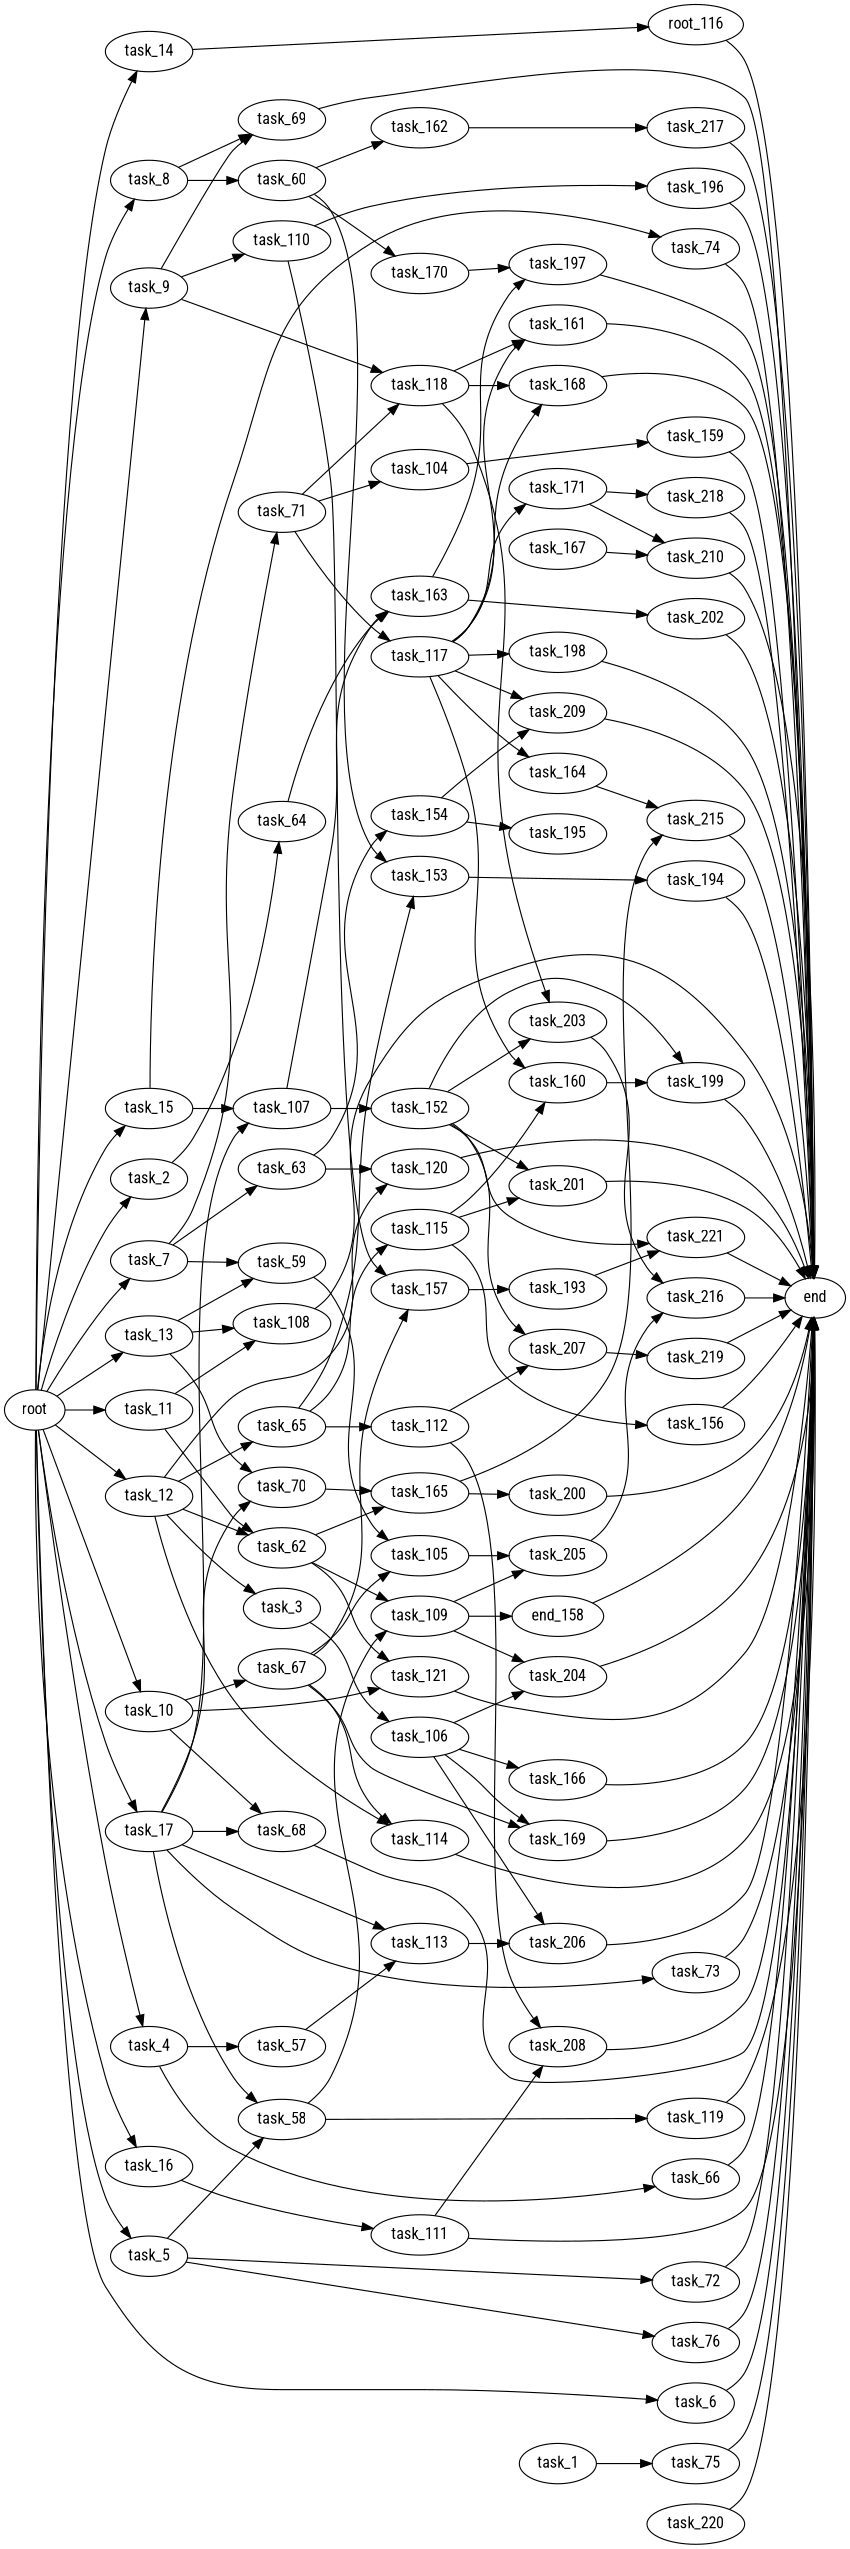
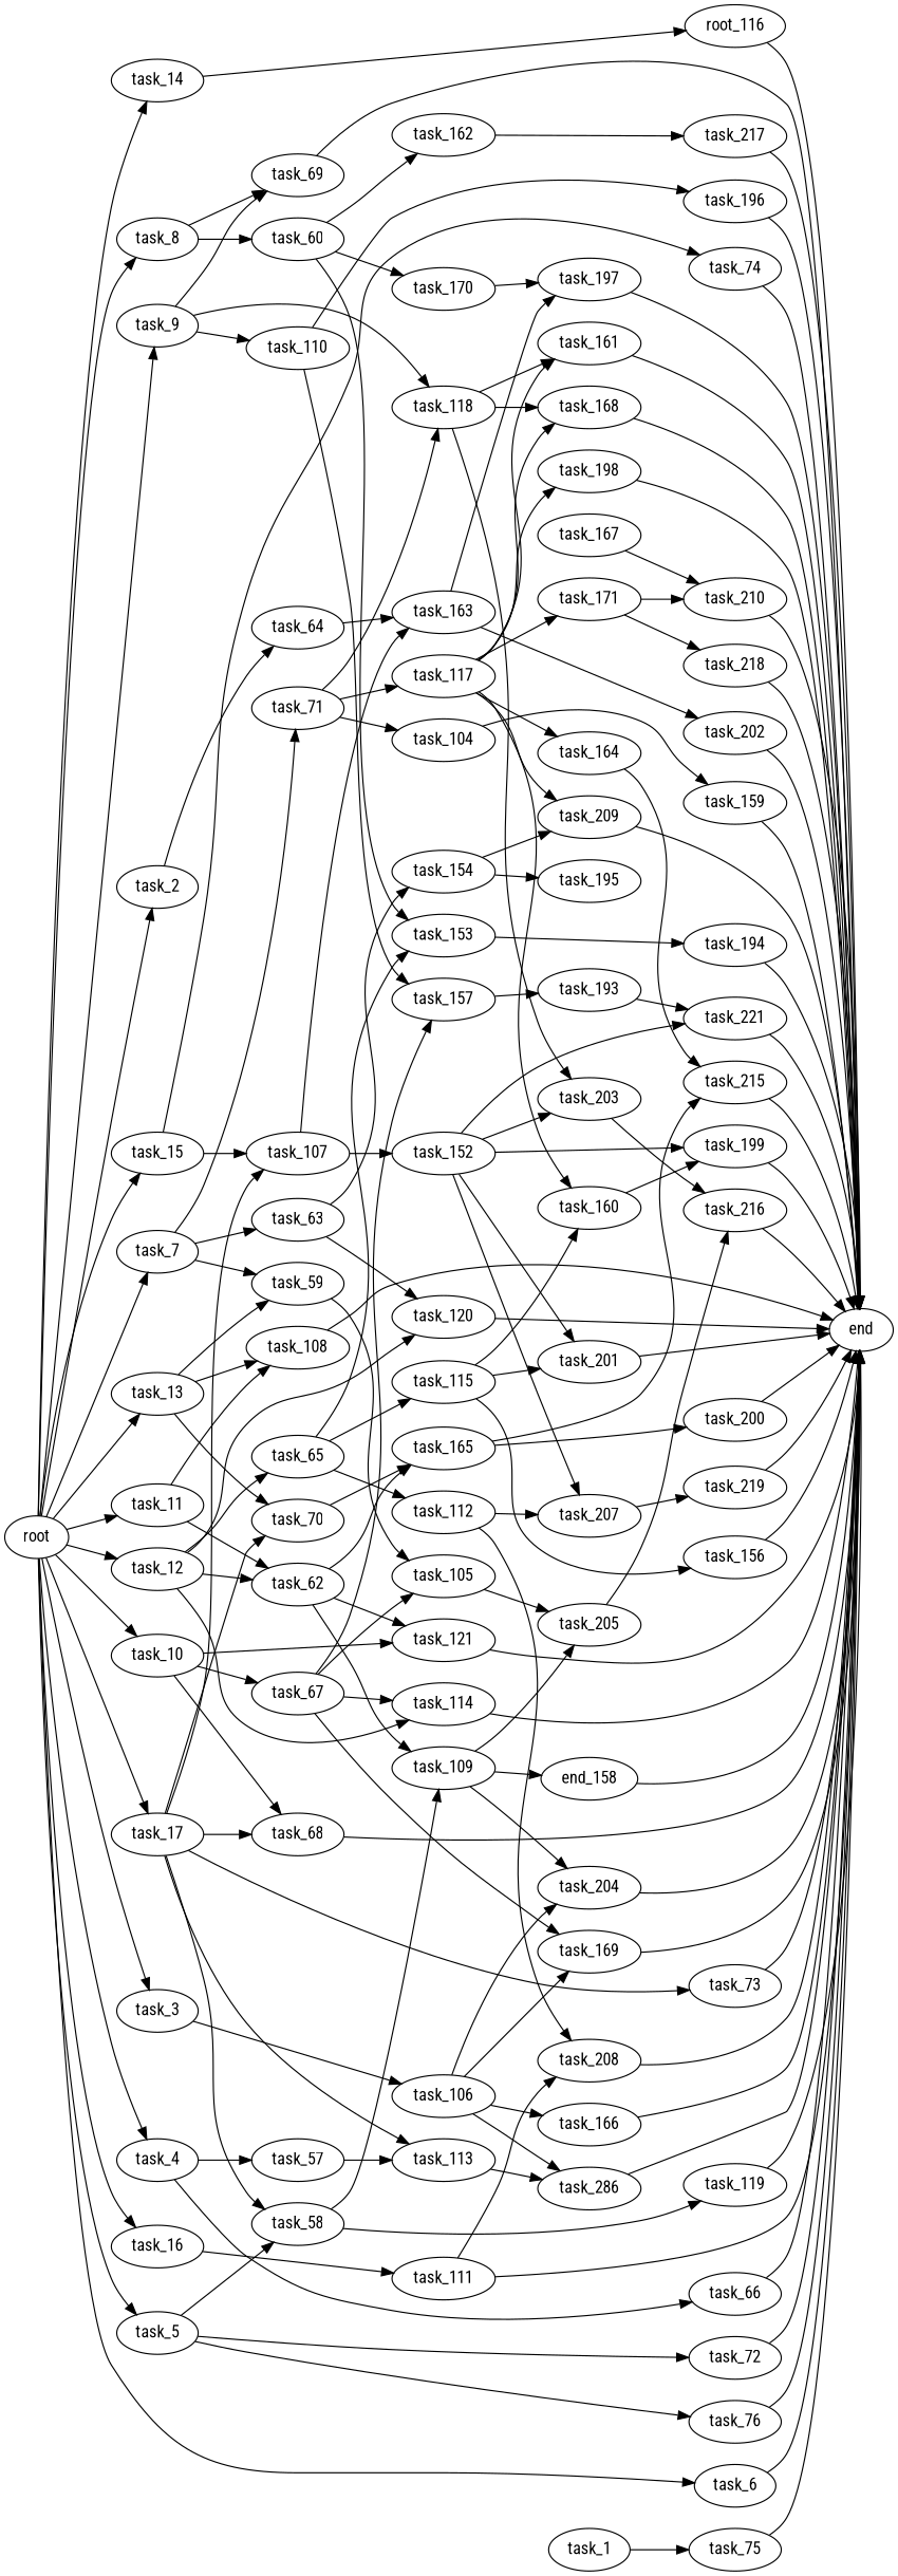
  digraph {
    fontname="Roboto Condensed"
    rankdir=LR
    node [fontname="Roboto Condensed"]
    edge [fontname="Roboto Condensed"]
    task_104
    task_159
    end
    task_171
    task_218
    task_210
    task_64
    task_163
    task_197
    task_202
    task_17
    task_113
    task_73
    task_107
    task_58
    task_70
    task_68
-   task_206
+   task_206 [label=task_286]
    task_152
    task_109
    task_119
    task_165
    task_219
    task_217
    task_112
    task_207
    task_208
    task_69
    task_11
    task_62
    task_108
    task_121
    task_209
    task_199
    task_59
    task_105
    task_205
    task_7
    task_63
    task_71
    task_120
    task_154
    task_118
    task_117
    n45 [label=end_158]
    task_204
    task_216
    task_67
    task_157
    task_169
    task_114
    task_193
    task_221
    task_115
    task_201
    task_160
    task_156
    task_75
    task_203
    task_195
    task_167
    task_162
    task_72
    task_196
    task_161
    task_168
    task_198
    task_170
    task_57
    n70 [label=root_116]
    task_14
    task_215
    task_200
    task_153
    task_194
    task_9
    task_110
    task_8
    task_60
    task_15
    task_74
    root
    task_4
    task_13
    task_5
    task_6
    task_16
    task_3
    task_10
    task_2
    task_12
    task_66
    task_76
    task_111
    task_106
    task_1
    task_65
-   task_220
    task_164
    task_166
    task_104 -> task_159
    task_159 -> end
    task_171 -> task_218
    task_171 -> task_210
    task_218 -> end
    task_210 -> end
    task_64 -> task_163
    task_163 -> task_197
    task_163 -> task_202
    task_197 -> end
    task_202 -> end
    task_17 -> task_113
    task_17 -> task_73
    task_17 -> task_107
    task_17 -> task_58
    task_17 -> task_70
    task_17 -> task_68
    task_113 -> task_206
    task_73 -> end
    task_107 -> task_163
    task_107 -> task_152
    task_58 -> task_109
    task_58 -> task_119
    task_70 -> task_165
    task_68 -> end
    task_206 -> end
    task_152 -> task_207
    task_152 -> task_199
    task_152 -> task_221
    task_152 -> task_201
    task_152 -> task_203
    task_109 -> task_205
    task_109 -> n45
    task_109 -> task_204
    task_119 -> end
    task_165 -> task_215
    task_165 -> task_200
    task_219 -> end
    task_217 -> end
    task_112 -> task_207
    task_112 -> task_208
    task_207 -> task_219
    task_208 -> end
    task_69 -> end
    task_11 -> task_62
    task_11 -> task_108
    task_62 -> task_109
    task_62 -> task_165
    task_62 -> task_121
    task_108 -> end
    task_121 -> end
    task_209 -> end
    task_199 -> end
    task_59 -> task_105
    task_105 -> task_205
    task_205 -> task_216
    task_7 -> task_59
    task_7 -> task_63
    task_7 -> task_71
    task_63 -> task_120
    task_63 -> task_154
    task_71 -> task_104
    task_71 -> task_118
    task_71 -> task_117
    task_120 -> end
    task_154 -> task_209
    task_154 -> task_195
    task_118 -> task_203
    task_118 -> task_161
    task_118 -> task_168
    task_117 -> task_171
    task_117 -> task_209
    task_117 -> task_160
    task_117 -> task_161
    task_117 -> task_168
    task_117 -> task_198
    task_117 -> task_164
    n45 -> end
    task_204 -> end
    task_216 -> end
    task_67 -> task_105
    task_67 -> task_157
    task_67 -> task_169
    task_67 -> task_114
    task_157 -> task_193
    task_169 -> end
    task_114 -> end
    task_193 -> task_221
    task_221 -> end
    task_115 -> task_201
    task_115 -> task_160
    task_115 -> task_156
    task_201 -> end
    task_160 -> task_199
    task_156 -> end
    task_75 -> end
    task_203 -> task_216
    task_167 -> task_210
    task_162 -> task_217
    task_72 -> end
    task_196 -> end
    task_161 -> end
    task_168 -> end
    task_198 -> end
    task_170 -> task_197
    task_57 -> task_113
    n70 -> end
    task_14 -> n70
    task_215 -> end
    task_200 -> end
    task_153 -> task_194
    task_194 -> end
    task_9 -> task_69
    task_9 -> task_118
    task_9 -> task_110
    task_110 -> task_157
    task_110 -> task_196
    task_8 -> task_69
    task_8 -> task_60
    task_60 -> task_162
    task_60 -> task_170
    task_60 -> task_153
    task_15 -> task_107
    task_15 -> task_74
    task_74 -> end
    root -> task_17
    root -> task_11
    root -> task_7
    root -> task_14
    root -> task_9
    root -> task_8
    root -> task_15
    root -> task_4
    root -> task_13
    root -> task_5
    root -> task_6
    root -> task_16
-   task_12 -> task_3
+   root -> task_3
    root -> task_10
    root -> task_2
    root -> task_12
    task_4 -> task_57
    task_4 -> task_66
    task_13 -> task_70
    task_13 -> task_108
    task_13 -> task_59
    task_5 -> task_58
    task_5 -> task_72
    task_5 -> task_76
    task_6 -> end
    task_16 -> task_111
    task_3 -> task_106
    task_10 -> task_68
    task_10 -> task_121
    task_10 -> task_67
    task_2 -> task_64
    task_12 -> task_62
    task_12 -> task_120
    task_12 -> task_114
    task_12 -> task_65
    task_66 -> end
    task_76 -> end
    task_111 -> end
    task_111 -> task_208
    task_106 -> task_206
    task_106 -> task_204
    task_106 -> task_169
    task_106 -> task_166
    task_1 -> task_75
    task_65 -> task_112
    task_65 -> task_115
    task_65 -> task_153
-   task_220 -> end
    task_164 -> task_215
    task_166 -> end
  }
